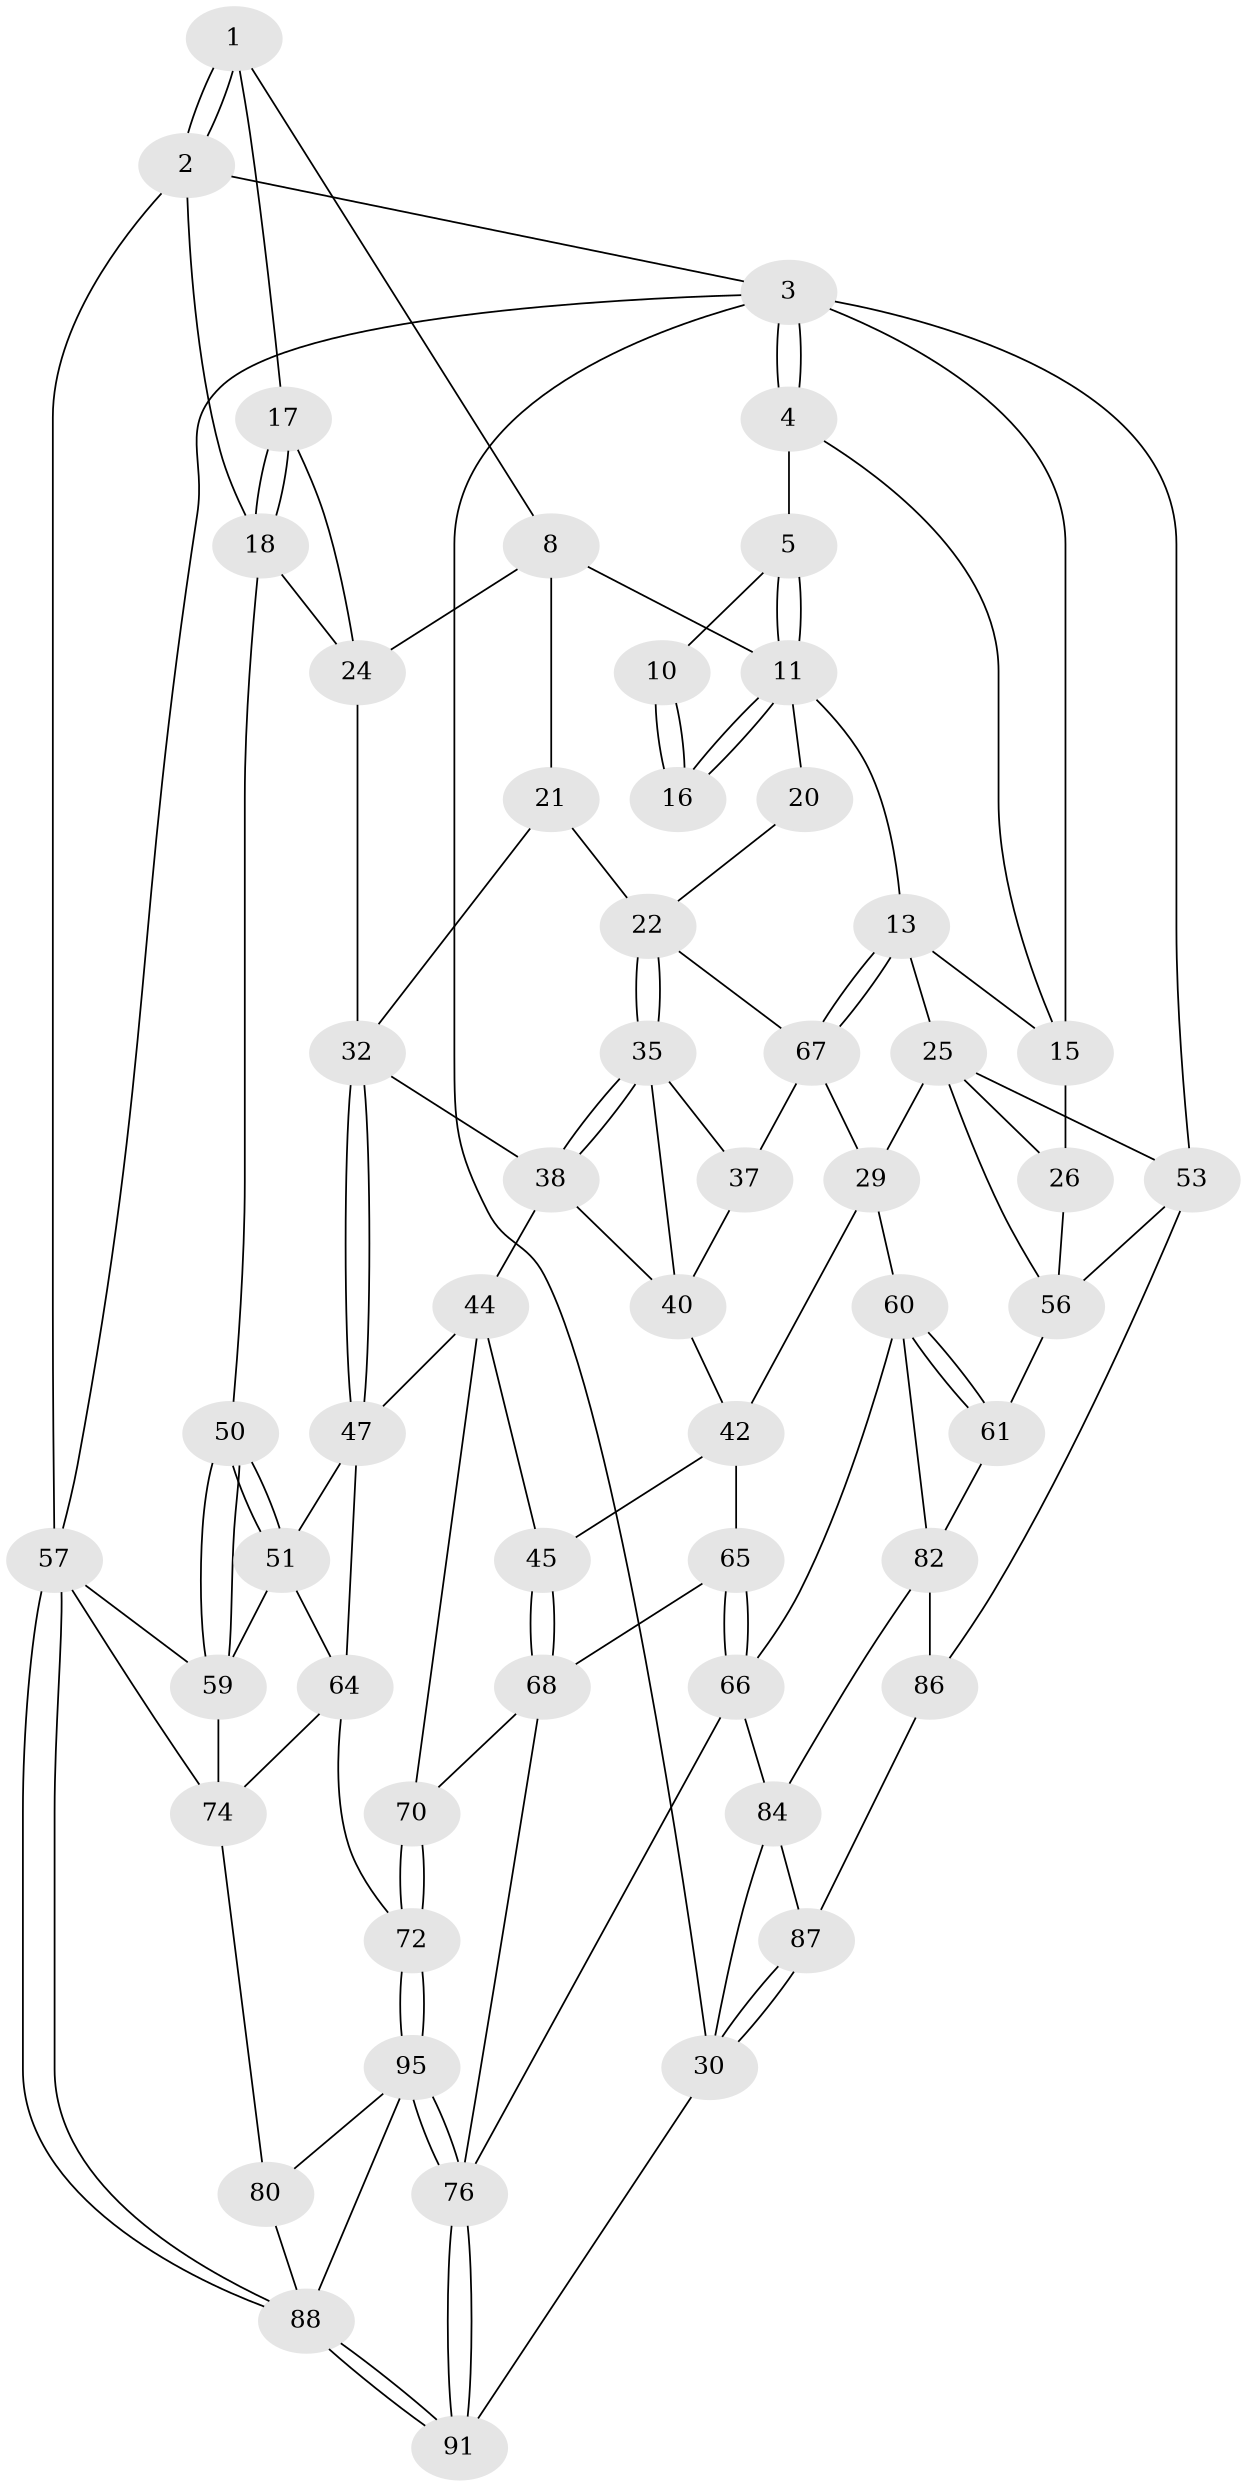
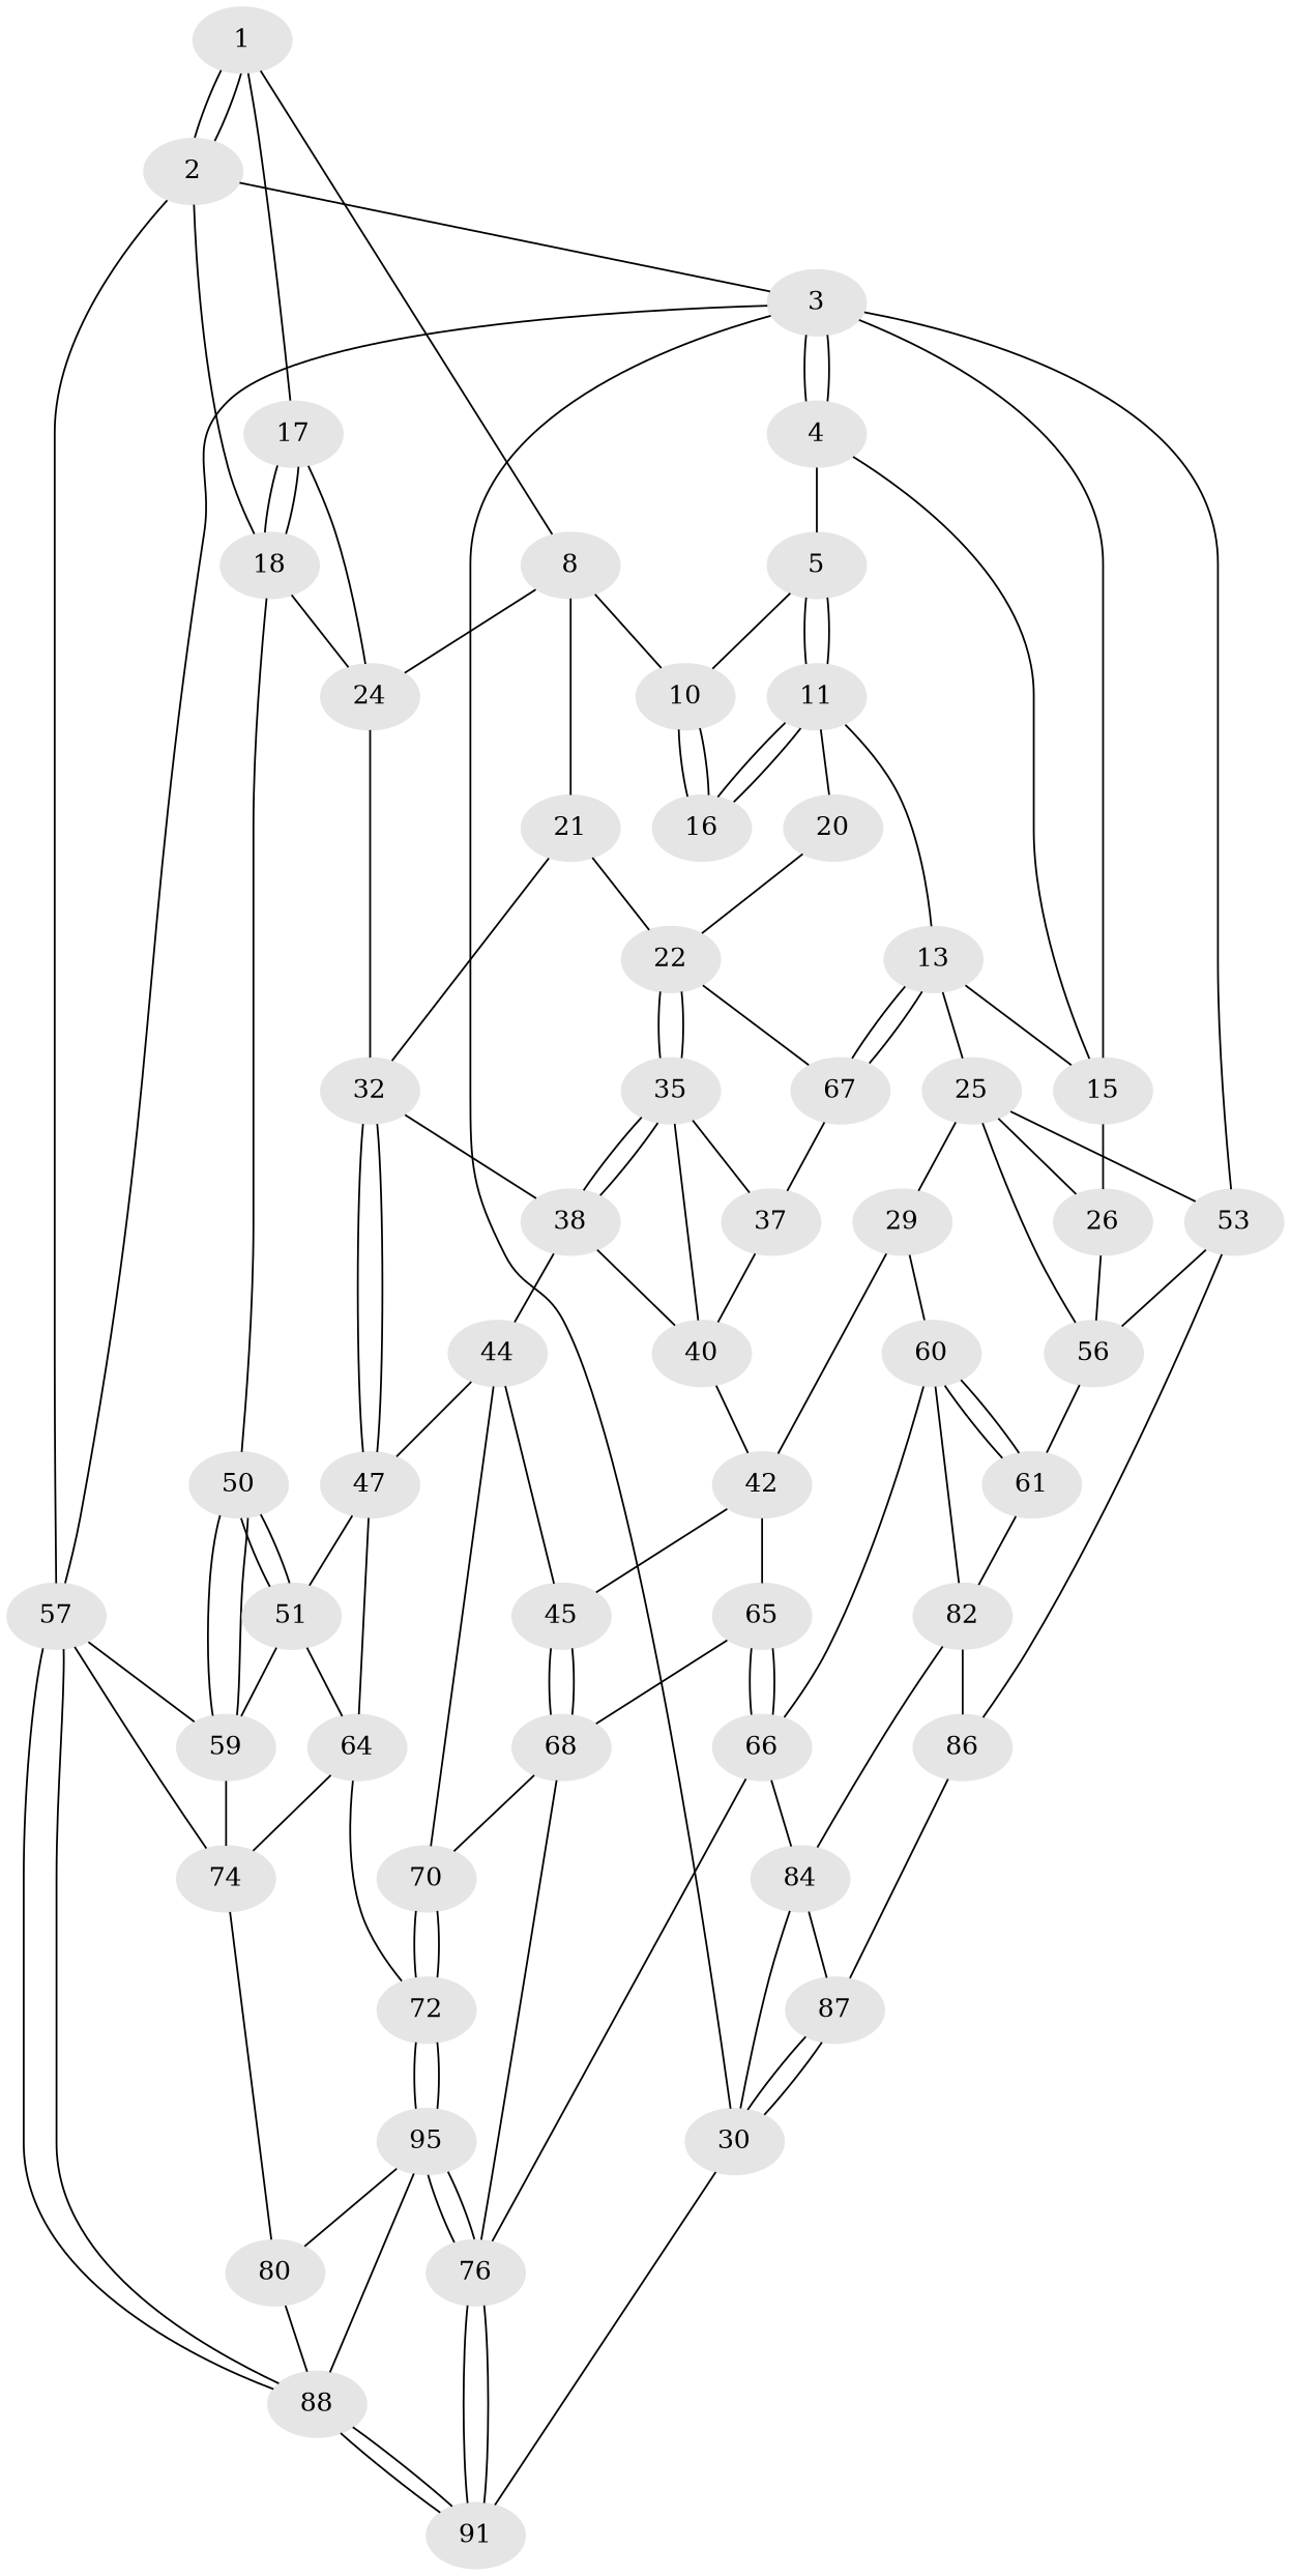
  graph {
    node [color=gray90 style=filled]
    1 [super="+7"]
    2
    8 [super="+9"]
    17
    3 [super="+55"]
    18 [super="+34"]
    57 [super="+58"]
    10
    21
    24 [super="+31"]
    4
    15 [super="+19"]
    53 [super="+54"]
    n14 [label=30 super="+92"]
    50
    59 [super="+73"]
    74 [super="+79"]
    88 [super="+89"]
    5 [super="+6"]
    26 [super="+52"]
    56 [super="+62"]
    86
    91
    11 [super="+12"]
    16
    13 [super="+14"]
    20
    22 [super="+23"]
    32 [super="+33"]
    25 [super="+30"]
    n31 [label=67 super="+28"]
    29 [super="+43"]
    37
    51 [super="+63"]
    35 [super="+36"]
    38 [super="+39"]
    47 [super="+48"]
    40 [super="+41"]
    42 [super="+46"]
    60 [super="+67"]
    61
    45
    65
    66 [super="+78"]
    82 [super="+83"]
    44 [super="+49"]
    64 [super="+71"]
    70
    68 [super="+69"]
    72
    76 [super="+77"]
    87
    80
    84 [super="+85"]
    n55 [label=95 super="+81"]
    1 -- 2
    1 -- 2
    1 -- 8
    1 -- 17
    2 -- 3
    2 -- 18
    2 -- 57
-   8 -- 11
+   8 -- 10
    8 -- 21
    8 -- 24
    17 -- 18
    17 -- 18
    17 -- 24
    3 -- 57
    3 -- 4
    3 -- 4
    3 -- 15
    3 -- 53
    3 -- n14
    18 -- 24
    18 -- 50
    57 -- 59
    57 -- 74
    57 -- 88
    57 -- 88
    10 -- 16
    10 -- 16
    21 -- 22
    21 -- 32
    24 -- 32
    4 -- 15
    4 -- 5
    15 -- 26
    53 -- 56
    53 -- 86
    n14 -- 91
    50 -- 59
    50 -- 59
    50 -- 51
    50 -- 51
    59 -- 74
    74 -- 80
    88 -- 91
    88 -- 91
    5 -- 10
    5 -- 11
    5 -- 11
    26 -- 56
    56 -- 61
    86 -- 87
    11 -- 16
    11 -- 16
    11 -- 13
    11 -- 20
    13 -- 15
    13 -- 25
    13 -- n31
    13 -- n31
    20 -- 22
    22 -- n31
    22 -- 35
    22 -- 35
    32 -- 38
    32 -- 47
    32 -- 47
    25 -- 53
    25 -- 26
    25 -- 56
    25 -- 29
-   n31 -- 29
    n31 -- 37
    29 -- 42
    29 -- 60
    37 -- 40
    51 -- 59
    51 -- 64
    35 -- 37
    35 -- 38
    35 -- 38
    35 -- 40
    38 -- 40
    38 -- 44
    47 -- 51
    47 -- 64
    40 -- 42
    42 -- 45
    42 -- 65
    60 -- 61
    60 -- 61
    60 -- 66
    60 -- 82
    61 -- 82
    45 -- 68
    45 -- 68
    65 -- 66
    65 -- 66
    65 -- 68
    66 -- 76
    66 -- 84
    82 -- 86
    82 -- 84
    44 -- 47
    44 -- 45
    44 -- 70
    64 -- 74
    64 -- 72
    70 -- 72
    70 -- 72
    68 -- 70
    68 -- 76
    72 -- n55
    72 -- n55
    76 -- 91
    76 -- 91
    87 -- n14
    87 -- n14
    80 -- 88
    84 -- n14
    84 -- 87
    n55 -- 88
    n55 -- 76
    n55 -- 76
    n55 -- 80
  }
